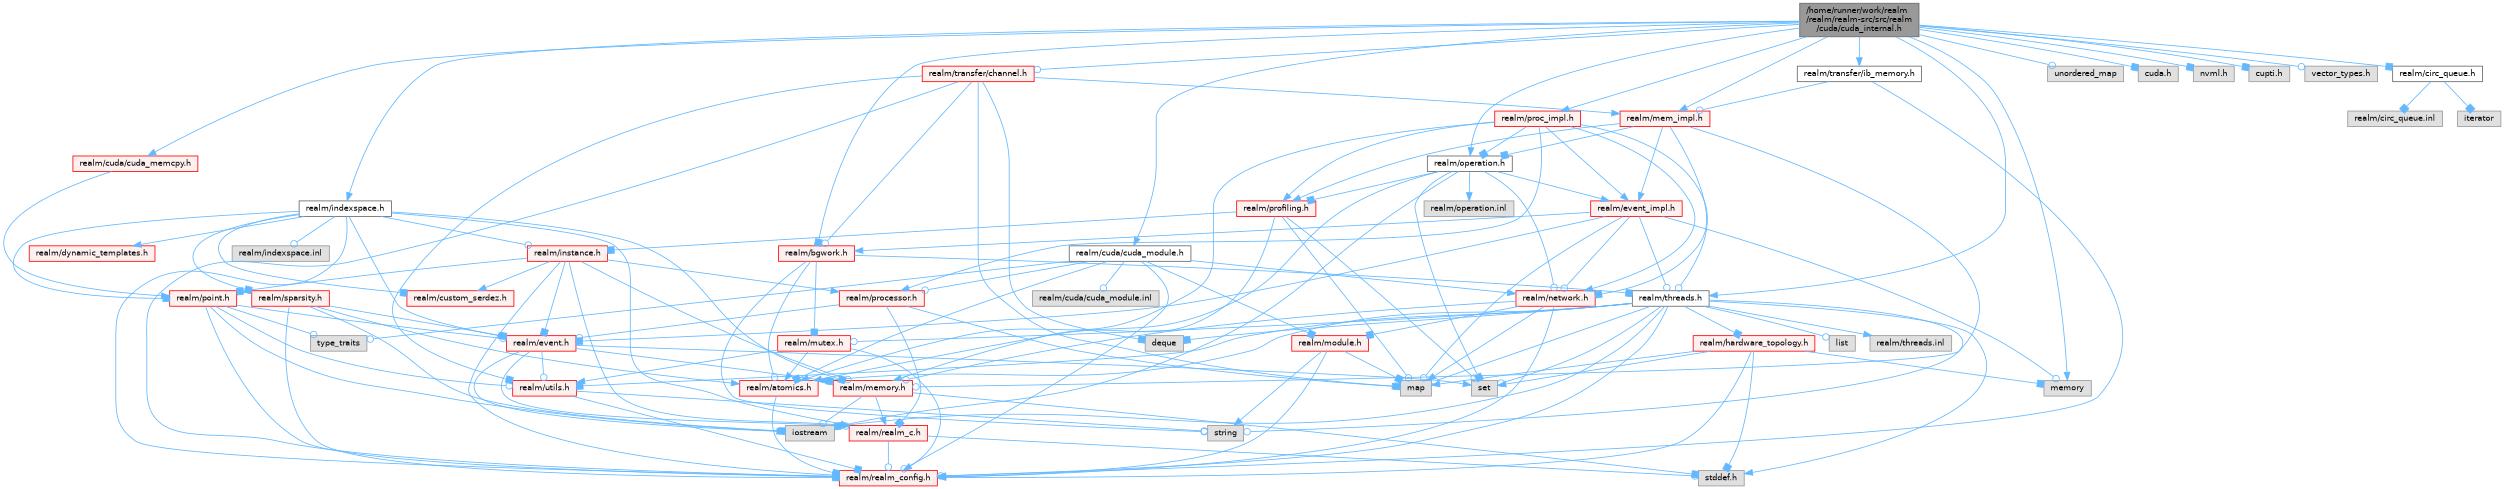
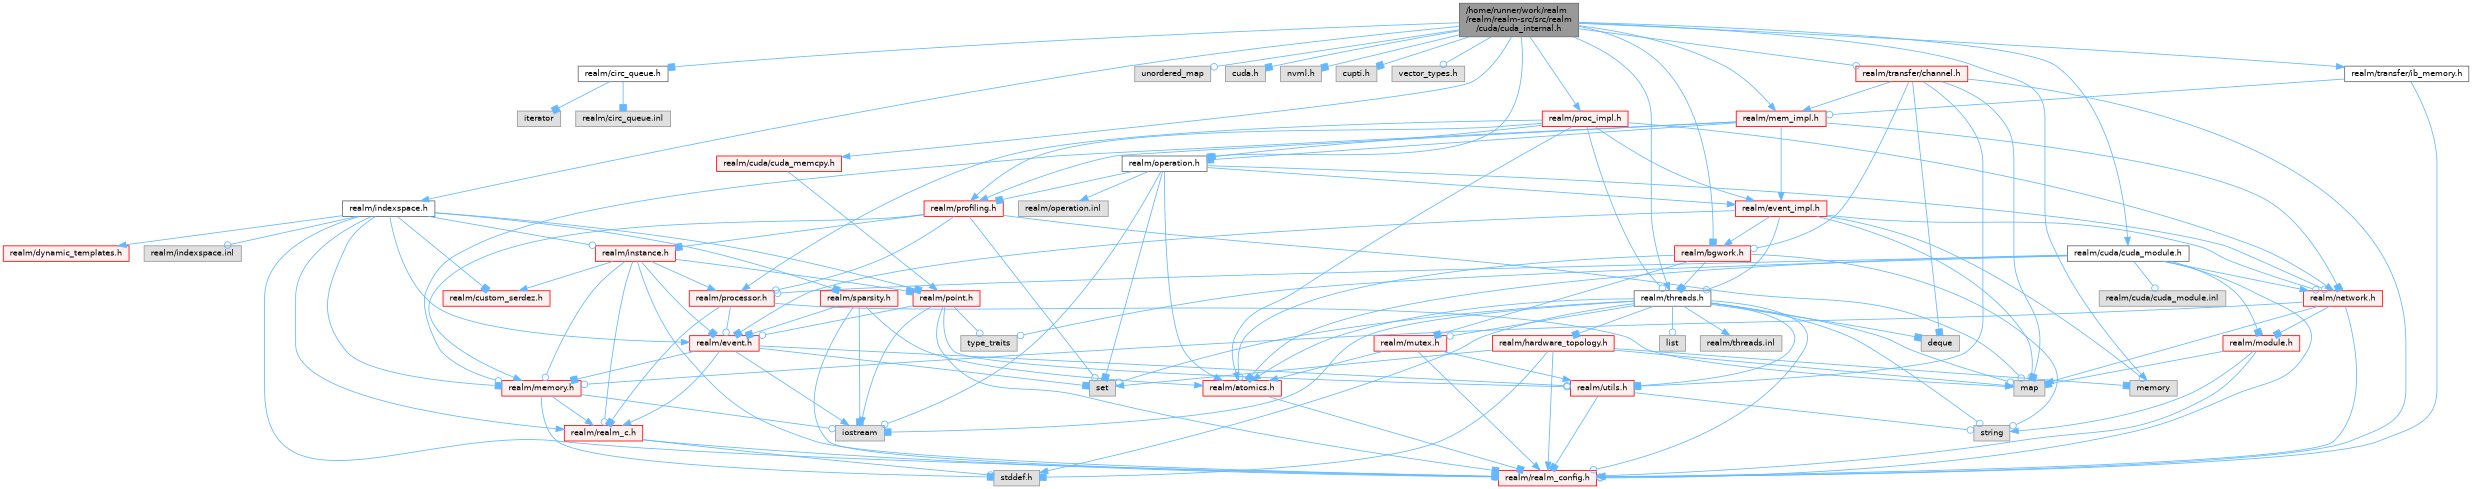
  digraph {
    node [color=red fillcolor="#FFF0F0" fontname=Helvetica fontsize=10 shape=box style=filled]
    edge [arrowhead=normal color=steelblue1 fontname=Helvetica fontsize=10 labelfontname=Helvetica labelfontsize=10 style=solid]
    n1 [color=gray40 fillcolor=grey60 fontcolor=black height=0.2 label="/home/runner/work/realm\l/realm/realm-src/src/realm\l/cuda/cuda_internal.h" width=0.4]
    n2 [color=grey40 fillcolor=white height=0.2 label="realm/cuda/cuda_module.h" width=0.4]
    n3 [color=grey60 fillcolor="#E0E0E0" height=0.2 label=memory width=0.4]
    n4 [color=grey60 fillcolor="#E0E0E0" height=0.2 label=unordered_map width=0.4]
    n5 [color=grey60 fillcolor="#E0E0E0" height=0.2 label="cuda.h" width=0.4]
    n6 [color=grey60 fillcolor="#E0E0E0" height=0.2 label="nvml.h" width=0.4]
    n7 [color=grey60 fillcolor="#E0E0E0" height=0.2 label="cupti.h" width=0.4]
    n8 [color=grey60 fillcolor="#E0E0E0" height=0.2 label="vector_types.h" width=0.4]
    n9 [color=grey40 fillcolor=white height=0.2 label="realm/operation.h" width=0.4]
    n10 [color=grey40 fillcolor=white height=0.2 label="realm/threads.h" width=0.4]
    n11 [height=0.2 label="realm/bgwork.h" width=0.4]
    n12 [color=grey40 fillcolor=white height=0.2 label="realm/circ_queue.h" width=0.4]
    n13 [color=grey40 fillcolor=white height=0.2 label="realm/indexspace.h" width=0.4]
    n14 [height=0.2 label="realm/proc_impl.h" width=0.4]
    n15 [height=0.2 label="realm/mem_impl.h" width=0.4]
    n16 [height=0.2 label="realm/transfer/channel.h" width=0.4]
    n17 [color=grey40 fillcolor=white height=0.2 label="realm/transfer/ib_memory.h" width=0.4]
    n18 [height=0.2 label="realm/cuda/cuda_memcpy.h" width=0.4]
    n19 [color=grey60 fillcolor="#E0E0E0" height=0.2 label=type_traits width=0.4]
    n20 [height=0.2 label="realm/realm_config.h" width=0.4]
    n21 [height=0.2 label="realm/module.h" width=0.4]
    n22 [height=0.2 label="realm/processor.h" width=0.4]
    n23 [height=0.2 label="realm/network.h" width=0.4]
    n24 [height=0.2 label="realm/atomics.h" width=0.4]
    n25 [color=grey60 fillcolor="#E0E0E0" height=0.2 label="realm/cuda/cuda_module.inl" width=0.4]
    n26 [color=grey60 fillcolor="#E0E0E0" height=0.2 label=iostream width=0.4]
    n27 [color=grey60 fillcolor="#E0E0E0" height=0.2 label=set width=0.4]
    n28 [height=0.2 label="realm/profiling.h" width=0.4]
    n29 [height=0.2 label="realm/event_impl.h" width=0.4]
    n30 [color=grey60 fillcolor="#E0E0E0" height=0.2 label="realm/operation.inl" width=0.4]
    n31 [color=grey60 fillcolor="#E0E0E0" height=0.2 label=string width=0.4]
    n32 [color=grey60 fillcolor="#E0E0E0" height=0.2 label=map width=0.4]
    n33 [color=grey60 fillcolor="#E0E0E0" height=0.2 label="stddef.h" width=0.4]
    n34 [height=0.2 label="realm/utils.h" width=0.4]
    n35 [height=0.2 label="realm/mutex.h" width=0.4]
    n36 [height=0.2 label="realm/hardware_topology.h" width=0.4]
    n37 [color=grey60 fillcolor="#E0E0E0" height=0.2 label=list width=0.4]
    n38 [color=grey60 fillcolor="#E0E0E0" height=0.2 label=deque width=0.4]
    n39 [color=grey60 fillcolor="#E0E0E0" height=0.2 label="realm/threads.inl" width=0.4]
    n40 [color=grey60 fillcolor="#E0E0E0" height=0.2 label=iterator width=0.4]
    n41 [color=grey60 fillcolor="#E0E0E0" height=0.2 label="realm/circ_queue.inl" width=0.4]
    n42 [height=0.2 label="realm/realm_c.h" width=0.4]
    n43 [height=0.2 label="realm/event.h" width=0.4]
    n44 [height=0.2 label="realm/memory.h" width=0.4]
    n45 [height=0.2 label="realm/instance.h" width=0.4]
    n46 [height=0.2 label="realm/point.h" width=0.4]
    n47 [height=0.2 label="realm/custom_serdez.h" width=0.4]
    n48 [height=0.2 label="realm/sparsity.h" width=0.4]
    n49 [height=0.2 label="realm/dynamic_templates.h" width=0.4]
    n50 [color=grey60 fillcolor="#E0E0E0" height=0.2 label="realm/indexspace.inl" width=0.4]
    n1 -> n2
    n1 -> n3
    n1 -> n4 [arrowhead=odot]
    n1 -> n5 [arrowhead=box]
    n1 -> n6 [arrowhead=box]
    n1 -> n7 [arrowhead=box]
    n1 -> n8 [arrowhead=odot]
    n1 -> n9
    n1 -> n10
    n1 -> n11 [arrowhead=box]
    n1 -> n12 [arrowhead=box]
    n1 -> n13
    n1 -> n14
    n1 -> n15
    n1 -> n16 [arrowhead=odot]
    n1 -> n17
    n1 -> n18
    n2 -> n19 [arrowhead=odot]
    n2 -> n20 [arrowhead=odot]
    n2 -> n21 [arrowhead=box]
    n2 -> n22 [arrowhead=odot]
    n2 -> n23
    n2 -> n24 [arrowhead=box]
    n2 -> n25 [arrowhead=odot]
    n9 -> n23 [arrowhead=odot]
    n9 -> n24
    n9 -> n26 [arrowhead=odot]
    n9 -> n27 [arrowhead=box]
    n9 -> n28 [arrowhead=box]
    n9 -> n29
    n9 -> n30
    n10 -> n20 [arrowhead=odot]
    n10 -> n24
    n10 -> n26 [arrowhead=box]
    n10 -> n27 [arrowhead=odot]
    n10 -> n31 [arrowhead=odot]
    n10 -> n32 [arrowhead=odot]
    n10 -> n33
    n10 -> n34 [arrowhead=box]
    n10 -> n35 [arrowhead=odot]
    n10 -> n36 [arrowhead=box]
    n10 -> n37 [arrowhead=odot]
    n10 -> n38 [arrowhead=box]
    n10 -> n39
    n11 -> n10 [arrowhead=box]
    n11 -> n24 [arrowhead=odot]
    n11 -> n31 [arrowhead=odot]
    n11 -> n35 [arrowhead=box]
    n12 -> n40 [arrowhead=box]
    n12 -> n41 [arrowhead=box]
    n13 -> n20 [arrowhead=odot]
    n13 -> n42
    n13 -> n43
    n13 -> n44 [arrowhead=box]
    n13 -> n45 [arrowhead=odot]
    n13 -> n46 [arrowhead=box]
    n13 -> n47 [arrowhead=box]
    n13 -> n48 [arrowhead=box]
    n13 -> n49
    n13 -> n50 [arrowhead=odot]
    n14 -> n9 [arrowhead=box]
    n14 -> n10 [arrowhead=odot]
    n14 -> n22
    n14 -> n23
    n14 -> n24
    n14 -> n28
    n14 -> n29
    n15 -> n9 [arrowhead=box]
    n15 -> n23 [arrowhead=box]
    n15 -> n28
    n15 -> n29
    n15 -> n44 [arrowhead=odot]
    n16 -> n11 [arrowhead=odot]
    n16 -> n15
    n16 -> n20 [arrowhead=odot]
    n16 -> n32 [arrowhead=box]
    n16 -> n34 [arrowhead=box]
    n16 -> n38 [arrowhead=box]
    n17 -> n15 [arrowhead=odot]
    n17 -> n20
    n18 -> n46
    n21 -> n20
    n21 -> n31
    n21 -> n32 [arrowhead=box]
    n22 -> n32
    n22 -> n42 [arrowhead=box]
    n22 -> n43 [arrowhead=odot]
    n23 -> n20
    n23 -> n21 [arrowhead=box]
    n23 -> n32
    n23 -> n44 [arrowhead=odot]
    n24 -> n20 [arrowhead=box]
+   n28 -> n22 [arrowhead=odot]
    n28 -> n27 [arrowhead=odot]
    n28 -> n32 [arrowhead=odot]
    n28 -> n44
    n28 -> n45 [arrowhead=box]
    n29 -> n3 [arrowhead=odot]
    n29 -> n10 [arrowhead=odot]
    n29 -> n11
    n29 -> n23 [arrowhead=odot]
    n29 -> n32 [arrowhead=odot]
    n29 -> n43 [arrowhead=box]
    n34 -> n20 [arrowhead=box]
    n34 -> n31 [arrowhead=odot]
    n35 -> n20
    n35 -> n24
    n35 -> n34
    n36 -> n3 [arrowhead=box]
    n36 -> n20
    n36 -> n27
    n36 -> n32
    n36 -> n33 [arrowhead=box]
    n42 -> n20 [arrowhead=odot]
    n42 -> n33 [arrowhead=odot]
    n43 -> n26
-   n43 -> n27
+   n43 -> n27 [arrowhead=box]
    n43 -> n34 [arrowhead=odot]
    n43 -> n42
    n43 -> n44 [arrowhead=box]
    n44 -> n26 [arrowhead=odot]
    n44 -> n33 [arrowhead=box]
    n44 -> n42
    n45 -> n20 [arrowhead=box]
    n45 -> n22
    n45 -> n42 [arrowhead=odot]
    n45 -> n43 [arrowhead=box]
    n45 -> n44 [arrowhead=odot]
    n45 -> n46 [arrowhead=box]
    n45 -> n47
    n46 -> n19 [arrowhead=odot]
    n46 -> n20 [arrowhead=box]
    n46 -> n26
    n46 -> n34 [arrowhead=odot]
    n46 -> n43 [arrowhead=odot]
    n48 -> n20 [arrowhead=box]
    n48 -> n24
    n48 -> n26 [arrowhead=box]
    n48 -> n43 [arrowhead=box]
  }
